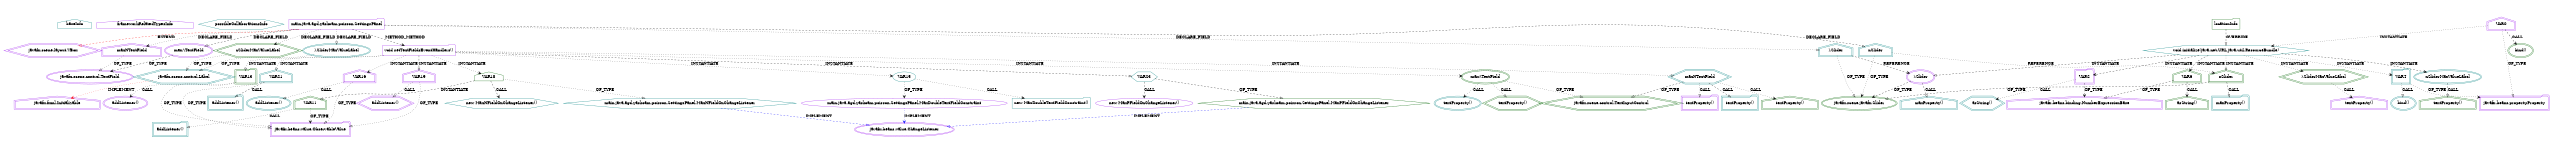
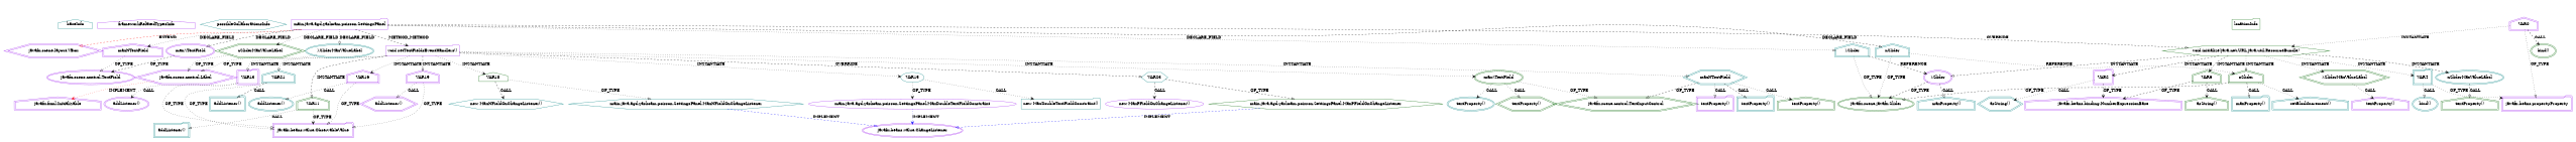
  digraph {
    node [color=teal shape=house isFrameworkType=true vertexType=INSIDE_CALL peripheries=2]
    edge [arrowhead=onormal style=dotted]
    baseInfo [category=extension_graph graphId=1782 isAnonymous=false possibleRelation=true isFrameworkType="" vertexType="" peripheries=""]
    frameworkRelatedTypesInfo [0="javafx.scene.layout.VBox" 1="javafx.fxml.Initializable" color=purple isFrameworkType="" vertexType="" peripheries=""]
    possibleCollaborationsInfo [0="1782~CLIENT_METHOD_DECLARATION-INSTANTIATION-~javafx.scene.layout.VBox javafx.fxml.Initializable ~javafx.beans.value.ChangeListener ~false~false" shape=hexagon isFrameworkType="" vertexType="" peripheries=""]
    locationInfo [color=darkgreen contextSignature=SettingsPanel filePath="/alexei-yasko-PoissonDistributionDemo/PoissonDistributionDemo-master/src/main/java/agd/yaskoam/poisson/SettingsPanel.java" graphId=1782 projectName="alexei-yasko-PoissonDistributionDemo" shape=folder isFrameworkType="" vertexType="" peripheries=""]
    n5 [color=purple isFrameworkType=false label="main.java.agd.yaskoam.poisson.SettingsPanel" shape=folder vertexType=ROOT_CLIENT_CLASS_DECLARATION peripheries=""]
    n6 [color=purple label="javafx.scene.layout.VBox" shape=hexagon vertexType=FRAMEWORK_CLASS_TYPE]
    n7 [color=purple label=maxNTextField vertexType=FIELD_DECLARATION]
    n8 [color=purple label="maxΛTextField" shape=ellipse vertexType=FIELD_DECLARATION]
    n9 [label=nSlider vertexType=FIELD_DECLARATION]
    n10 [color=darkgreen label=nSliderMaxValueLabel shape=hexagon vertexType=FIELD_DECLARATION]
    n11 [label="λSlider" vertexType=FIELD_DECLARATION]
    n12 [label="λSliderMaxValueLabel" shape=ellipse vertexType=FIELD_DECLARATION]
-   n13 [isFrameworkType=false label="void initialize(java.net.URL,java.util.ResourceBundle)" shape=hexagon vertexType=OVERRIDING_METHOD_DECLARATION peripheries=""]
+   n13 [color=darkgreen isFrameworkType=false label="void initialize(java.net.URL,java.util.ResourceBundle)" shape=hexagon vertexType=OVERRIDING_METHOD_DECLARATION peripheries=""]
    n14 [color=purple isFrameworkType=false label="void setTextFieldsEventHandlers()" shape=folder vertexType=CLIENT_METHOD_DECLARATION peripheries=""]
    n15 [color=purple label="javafx.fxml.Initializable" vertexType=FRAMEWORK_INTERFACE_TYPE]
    n16 [color=purple label="javafx.scene.control.TextField" shape=ellipse vertexType=FRAMEWORK_CLASS_TYPE]
    n17 [color=darkgreen label="javafx.scene.javafx.Slider" shape=ellipse vertexType=FRAMEWORK_CLASS_TYPE]
    n18 [color=darkgreen label=nSlider vertexType=VARIABLE_EXPRESION]
-   n19 [label="javafx.scene.control.Label" shape=hexagon vertexType=FRAMEWORK_CLASS_TYPE]
+   n19 [color=purple label="javafx.scene.control.Label" shape=hexagon vertexType=FRAMEWORK_CLASS_TYPE]
    n20 [color=purple label="λSlider" shape=ellipse vertexType=VARIABLE_EXPRESION]
    n21 [label=nSliderMaxValueLabel shape=ellipse vertexType=VARIABLE_EXPRESION]
    n22 [color=purple label=VAR2 shape=folder vertexType=VARIABLE_EXPRESION]
    n23 [label=VAR4 shape=folder vertexType=VARIABLE_EXPRESION]
    n24 [color=darkgreen label="λSliderMaxValueLabel" shape=hexagon vertexType=VARIABLE_EXPRESION]
    n25 [color=darkgreen label=VAR6 vertexType=VARIABLE_EXPRESION]
    n26 [color=darkgreen label=VAR11 vertexType=VARIABLE_EXPRESION]
    n27 [label=maxNTextField shape=hexagon vertexType=VARIABLE_EXPRESION]
-   n28 [color=darkgreen label=VAR13 shape=folder vertexType=VARIABLE_EXPRESION]
+   n28 [color=purple label=VAR13 shape=folder vertexType=VARIABLE_EXPRESION]
    n29 [isFrameworkType=false label=VAR15 shape=ellipse vertexType=VARIABLE_EXPRESION peripheries=""]
    n30 [color=purple label=VAR16 vertexType=VARIABLE_EXPRESION]
    n31 [color=darkgreen isFrameworkType=false label=VAR18 vertexType=VARIABLE_EXPRESION peripheries=""]
    n32 [color=purple label=VAR19 vertexType=VARIABLE_EXPRESION]
    n33 [color=darkgreen label="maxΛTextField" shape=ellipse vertexType=VARIABLE_EXPRESION]
    n34 [label=VAR21 vertexType=VARIABLE_EXPRESION]
    n35 [isFrameworkType=false label=VAR23 shape=hexagon vertexType=VARIABLE_EXPRESION peripheries=""]
    n36 [label="maxProperty()" shape=folder]
+   n37 [label="setBlockIncrement()"]
    n38 [label="maxProperty()"]
    n39 [color=purple label=VAR0 vertexType=VARIABLE_EXPRESION]
    n40 [color=purple label="javafx.beans.property.Property" shape=folder vertexType=FRAMEWORK_INTERFACE_TYPE]
    n41 [color=darkgreen label="bind()" shape=ellipse]
    n42 [color=darkgreen label="textProperty()"]
    n43 [color=purple label="javafx.beans.binding.NumberExpressionBase" vertexType=FRAMEWORK_CLASS_TYPE]
    n44 [label="asString()" shape=hexagon]
    n45 [label="bind()" shape=ellipse]
    n46 [color=purple label="textProperty()"]
    n47 [color=darkgreen label="asString()"]
    n48 [color=purple label="javafx.beans.value.ObservableValue" shape=folder vertexType=FRAMEWORK_INTERFACE_TYPE]
    n49 [label="addListener()" shape=folder]
    n50 [color=darkgreen label="javafx.scene.control.TextInputControl" shape=hexagon vertexType=FRAMEWORK_CLASS_TYPE]
    n51 [label="textProperty()" shape=folder]
    n52 [color=darkgreen label="textProperty()"]
    n53 [color=purple label="textProperty()" shape=folder]
    n54 [color=purple label="addListener()" shape=ellipse]
    n55 [color=purple isFrameworkType=false label="main.java.agd.yaskoam.poisson.SettingsPanel.MaxDoubleTextFieldConstraint" shape=ellipse vertexType=REFERENCE_CLIENT_CLASS_DECLARATION peripheries=""]
    n56 [isFrameworkType=false label="new MaxDoubleTextFieldConstraint()" shape=folder vertexType=CONSTRUCTOR_CALL peripheries=""]
    n57 [label="addListener()" shape=ellipse]
    n58 [isFrameworkType=false label="main.java.agd.yaskoam.poisson.SettingsPanel.MaxNFieldOnChangeListener" shape=hexagon vertexType=REFERENCE_CLIENT_CLASS_DECLARATION peripheries=""]
    n59 [isFrameworkType=false label="new MaxNFieldOnChangeListener()" shape=hexagon vertexType=CONSTRUCTOR_CALL peripheries=""]
    n60 [color=purple label="addListener()" shape=hexagon]
    n61 [label="textProperty()" shape=ellipse]
    n62 [color=darkgreen label="textProperty()" shape=hexagon]
    n63 [label="addListener()" shape=folder]
    n64 [color=darkgreen isFrameworkType=false label="main.java.agd.yaskoam.poisson.SettingsPanel.MaxPFieldOnChangeListener" shape=hexagon vertexType=REFERENCE_CLIENT_CLASS_DECLARATION peripheries=""]
    n65 [color=purple isFrameworkType=false label="new MaxPFieldOnChangeListener()" shape=ellipse vertexType=CONSTRUCTOR_CALL peripheries=""]
    n66 [color=purple label="javafx.beans.value.ChangeListener" shape=ellipse vertexType=FRAMEWORK_INTERFACE_TYPE]
    n5 -> n6 [color=red label=EXTEND style=dashed]
    n5 -> n7 [arrowhead=vee label=DECLARE_FIELD]
    n5 -> n8 [label=DECLARE_FIELD style=dashed]
    n5 -> n9 [label=DECLARE_FIELD style=dashed]
    n5 -> n10 [arrowhead=vee label=DECLARE_FIELD]
    n5 -> n11 [label=DECLARE_FIELD]
    n5 -> n12 [label=DECLARE_FIELD]
-   locationInfo -> n13 [label=OVERRIDE style=dashed]
+   n5 -> n13 [label=OVERRIDE style=dashed]
    n5 -> n14 [arrowhead=vee label=METHOD_METHOD style=dashed]
    n7 -> n16 [label=OF_TYPE]
    n8 -> n16 [arrowhead=vee label=OF_TYPE style=dashed]
    n9 -> n17 [arrowhead=vee label=OF_TYPE]
    n9 -> n18 [arrowhead=vee label=REFERENCE]
    n10 -> n19 [label=OF_TYPE]
    n11 -> n17 [label=OF_TYPE]
    n11 -> n20 [arrowhead=vee label=REFERENCE style=dashed]
    n12 -> n19 [label=OF_TYPE]
    n13 -> n18 [label=INSTANTIATE]
    n13 -> n20 [label=INSTANTIATE style=dashed]
    n13 -> n21 [arrowhead=vee label=INSTANTIATE style=dashed]
    n13 -> n22 [arrowhead=vee label=INSTANTIATE style=dashed]
    n13 -> n23 [arrowhead=vee label=INSTANTIATE]
    n13 -> n24 [arrowhead=vee label=INSTANTIATE]
    n13 -> n25 [arrowhead=vee label=INSTANTIATE style=dashed]
-   n31 -> n26 [label=INSTANTIATE style=dashed]
+   n14 -> n26 [label=INSTANTIATE style=dashed]
    n14 -> n27 [label=INSTANTIATE]
    n14 -> n28 [label=INSTANTIATE]
    n14 -> n29 [arrowhead=vee label=INSTANTIATE]
    n14 -> n30 [arrowhead=vee label=INSTANTIATE]
    n14 -> n31 [arrowhead=vee label=INSTANTIATE]
    n14 -> n32 [label=INSTANTIATE style=dashed]
    n14 -> n33 [arrowhead=vee label=INSTANTIATE]
    n14 -> n34 [label=INSTANTIATE]
-   n14 -> n35 [label=INSTANTIATE style=dashed]
+   n14 -> n35 [label=OVERRIDE style=dashed]
    n18 -> n17 [label=OF_TYPE style=dashed]
    n18 -> n36 [label=CALL style=dashed]
+   n18 -> n37 [arrowhead=vee label=CALL]
    n19 -> n15 [arrowhead=vee color=red label=IMPLEMENT]
    n20 -> n17 [arrowhead=vee label=OF_TYPE style=dashed]
    n20 -> n38 [label=CALL style=dashed]
    n21 -> n42 [label=CALL style=dashed]
    n22 -> n43 [arrowhead=vee label=OF_TYPE style=dashed]
    n22 -> n44 [arrowhead=vee label=CALL]
    n23 -> n40 [arrowhead=vee label=OF_TYPE]
    n23 -> n45 [label=CALL]
    n24 -> n46 [arrowhead=vee label=CALL]
-   n25 -> n43 [label=OF_TYPE style=dashed]
+   n25 -> n43 [arrowhead=vee label=OF_TYPE style=dashed]
    n25 -> n47 [arrowhead=vee label=CALL style=dashed]
    n26 -> n48 [arrowhead=vee label=OF_TYPE]
    n26 -> n49 [label=CALL]
    n27 -> n50 [label=OF_TYPE style=dashed]
    n27 -> n51 [label=CALL style=dashed]
    n27 -> n52 [arrowhead=vee label=CALL]
    n27 -> n53 [label=CALL]
    n28 -> n48 [label=OF_TYPE]
    n28 -> n54 [arrowhead=vee label=CALL]
    n29 -> n55 [arrowhead=vee label=OF_TYPE]
    n29 -> n56 [arrowhead=vee label=CALL]
    n30 -> n48 [label=OF_TYPE]
    n30 -> n57 [label=CALL]
    n31 -> n58 [label=OF_TYPE]
    n31 -> n59 [arrowhead=vee label=CALL style=dashed]
    n32 -> n48 [label=OF_TYPE]
    n32 -> n60 [label=CALL]
    n33 -> n50 [label=OF_TYPE]
    n33 -> n61 [arrowhead=vee label=CALL]
    n33 -> n62 [label=CALL]
    n34 -> n48 [label=OF_TYPE]
    n34 -> n63 [label=CALL style=dashed]
    n35 -> n64 [label=OF_TYPE style=dashed]
    n35 -> n65 [arrowhead=vee label=CALL style=dashed]
    n39 -> n13 [arrowhead=vee label=INSTANTIATE]
    n39 -> n40 [label=OF_TYPE]
    n39 -> n41 [arrowhead=vee label=CALL style=dashed]
    n55 -> n66 [arrowhead=vee color=blue label=IMPLEMENT]
    n58 -> n66 [color=blue label=IMPLEMENT style=dashed]
    n64 -> n66 [color=blue label=IMPLEMENT style=dashed]
  }
